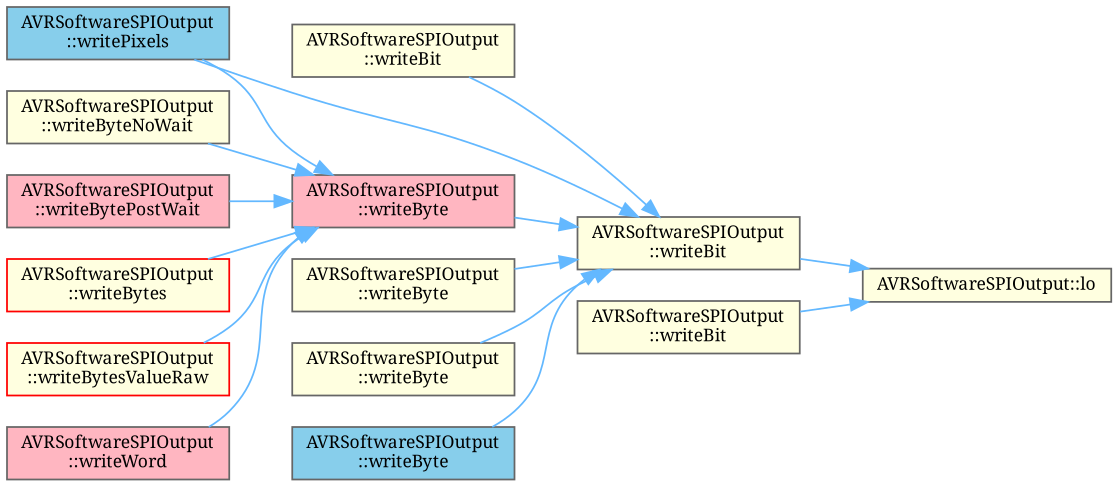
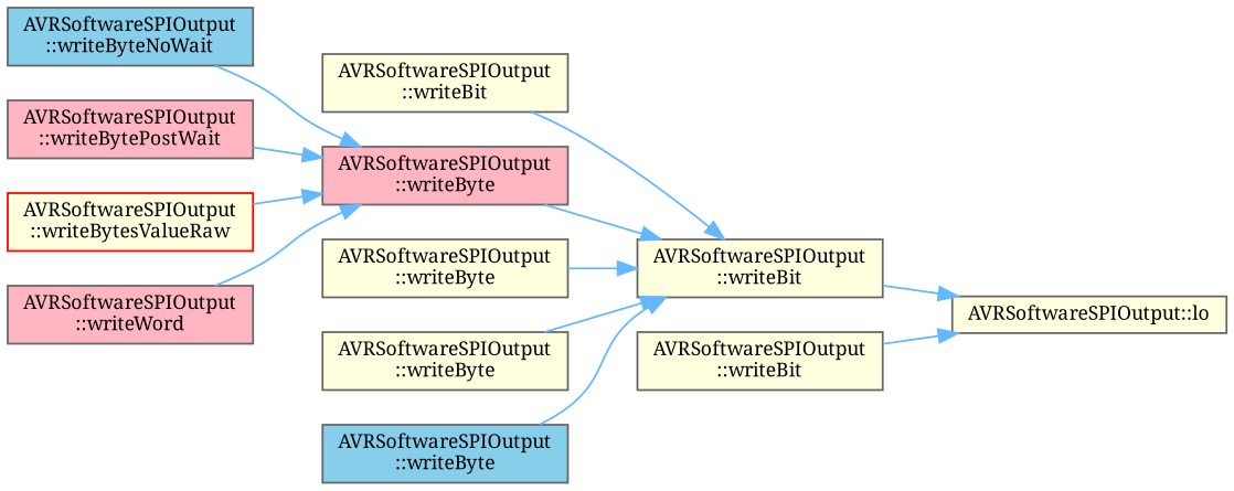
  digraph {
    fontname="Noto Serif"
    rankdir=RL
    node [color=grey40 fillcolor=lightyellow fontname="Noto Serif" fontsize=10 shape=box style=filled]
    edge [color=steelblue1 dir=back fontname="Noto Serif" fontsize=10 labelfontname=Helvetica labelfontsize=10 style=solid]
    n1 [color=gray40 fontcolor=black height=0.2 label="AVRSoftwareSPIOutput::lo" width=0.4]
    n2 [height=0.2 label="AVRSoftwareSPIOutput\l::writeBit" width=0.4]
    n3 [height=0.2 label="AVRSoftwareSPIOutput\l::writeBit" width=0.4]
    n4 [height=0.2 label="AVRSoftwareSPIOutput\l::writeBit" width=0.4]
    n5 [fillcolor=lightpink height=0.2 label="AVRSoftwareSPIOutput\l::writeByte" width=0.4]
-   n6 [fillcolor=skyblue height=0.2 label="AVRSoftwareSPIOutput\l::writePixels" width=0.4]
    n7 [height=0.2 label="AVRSoftwareSPIOutput\l::writeByte" width=0.4]
    n8 [height=0.2 label="AVRSoftwareSPIOutput\l::writeByte" width=0.4]
    n9 [fillcolor=skyblue height=0.2 label="AVRSoftwareSPIOutput\l::writeByte" width=0.4]
-   n10 [height=0.2 label="AVRSoftwareSPIOutput\l::writeByteNoWait" width=0.4]
+   n10 [fillcolor=skyblue height=0.2 label="AVRSoftwareSPIOutput\l::writeByteNoWait" width=0.4]
    n11 [fillcolor=lightpink height=0.2 label="AVRSoftwareSPIOutput\l::writeBytePostWait" width=0.4]
-   n12 [color=red height=0.2 label="AVRSoftwareSPIOutput\l::writeBytes" width=0.4]
    n13 [color=red height=0.2 label="AVRSoftwareSPIOutput\l::writeBytesValueRaw" width=0.4]
    n14 [fillcolor=lightpink height=0.2 label="AVRSoftwareSPIOutput\l::writeWord" width=0.4]
    n1 -> n2
    n1 -> n3
    n2 -> n4
    n2 -> n5
-   n2 -> n6
    n2 -> n7
    n2 -> n8
    n2 -> n9
-   n5 -> n6
    n5 -> n10
    n5 -> n11
-   n5 -> n12
    n5 -> n13
    n5 -> n14
  }
